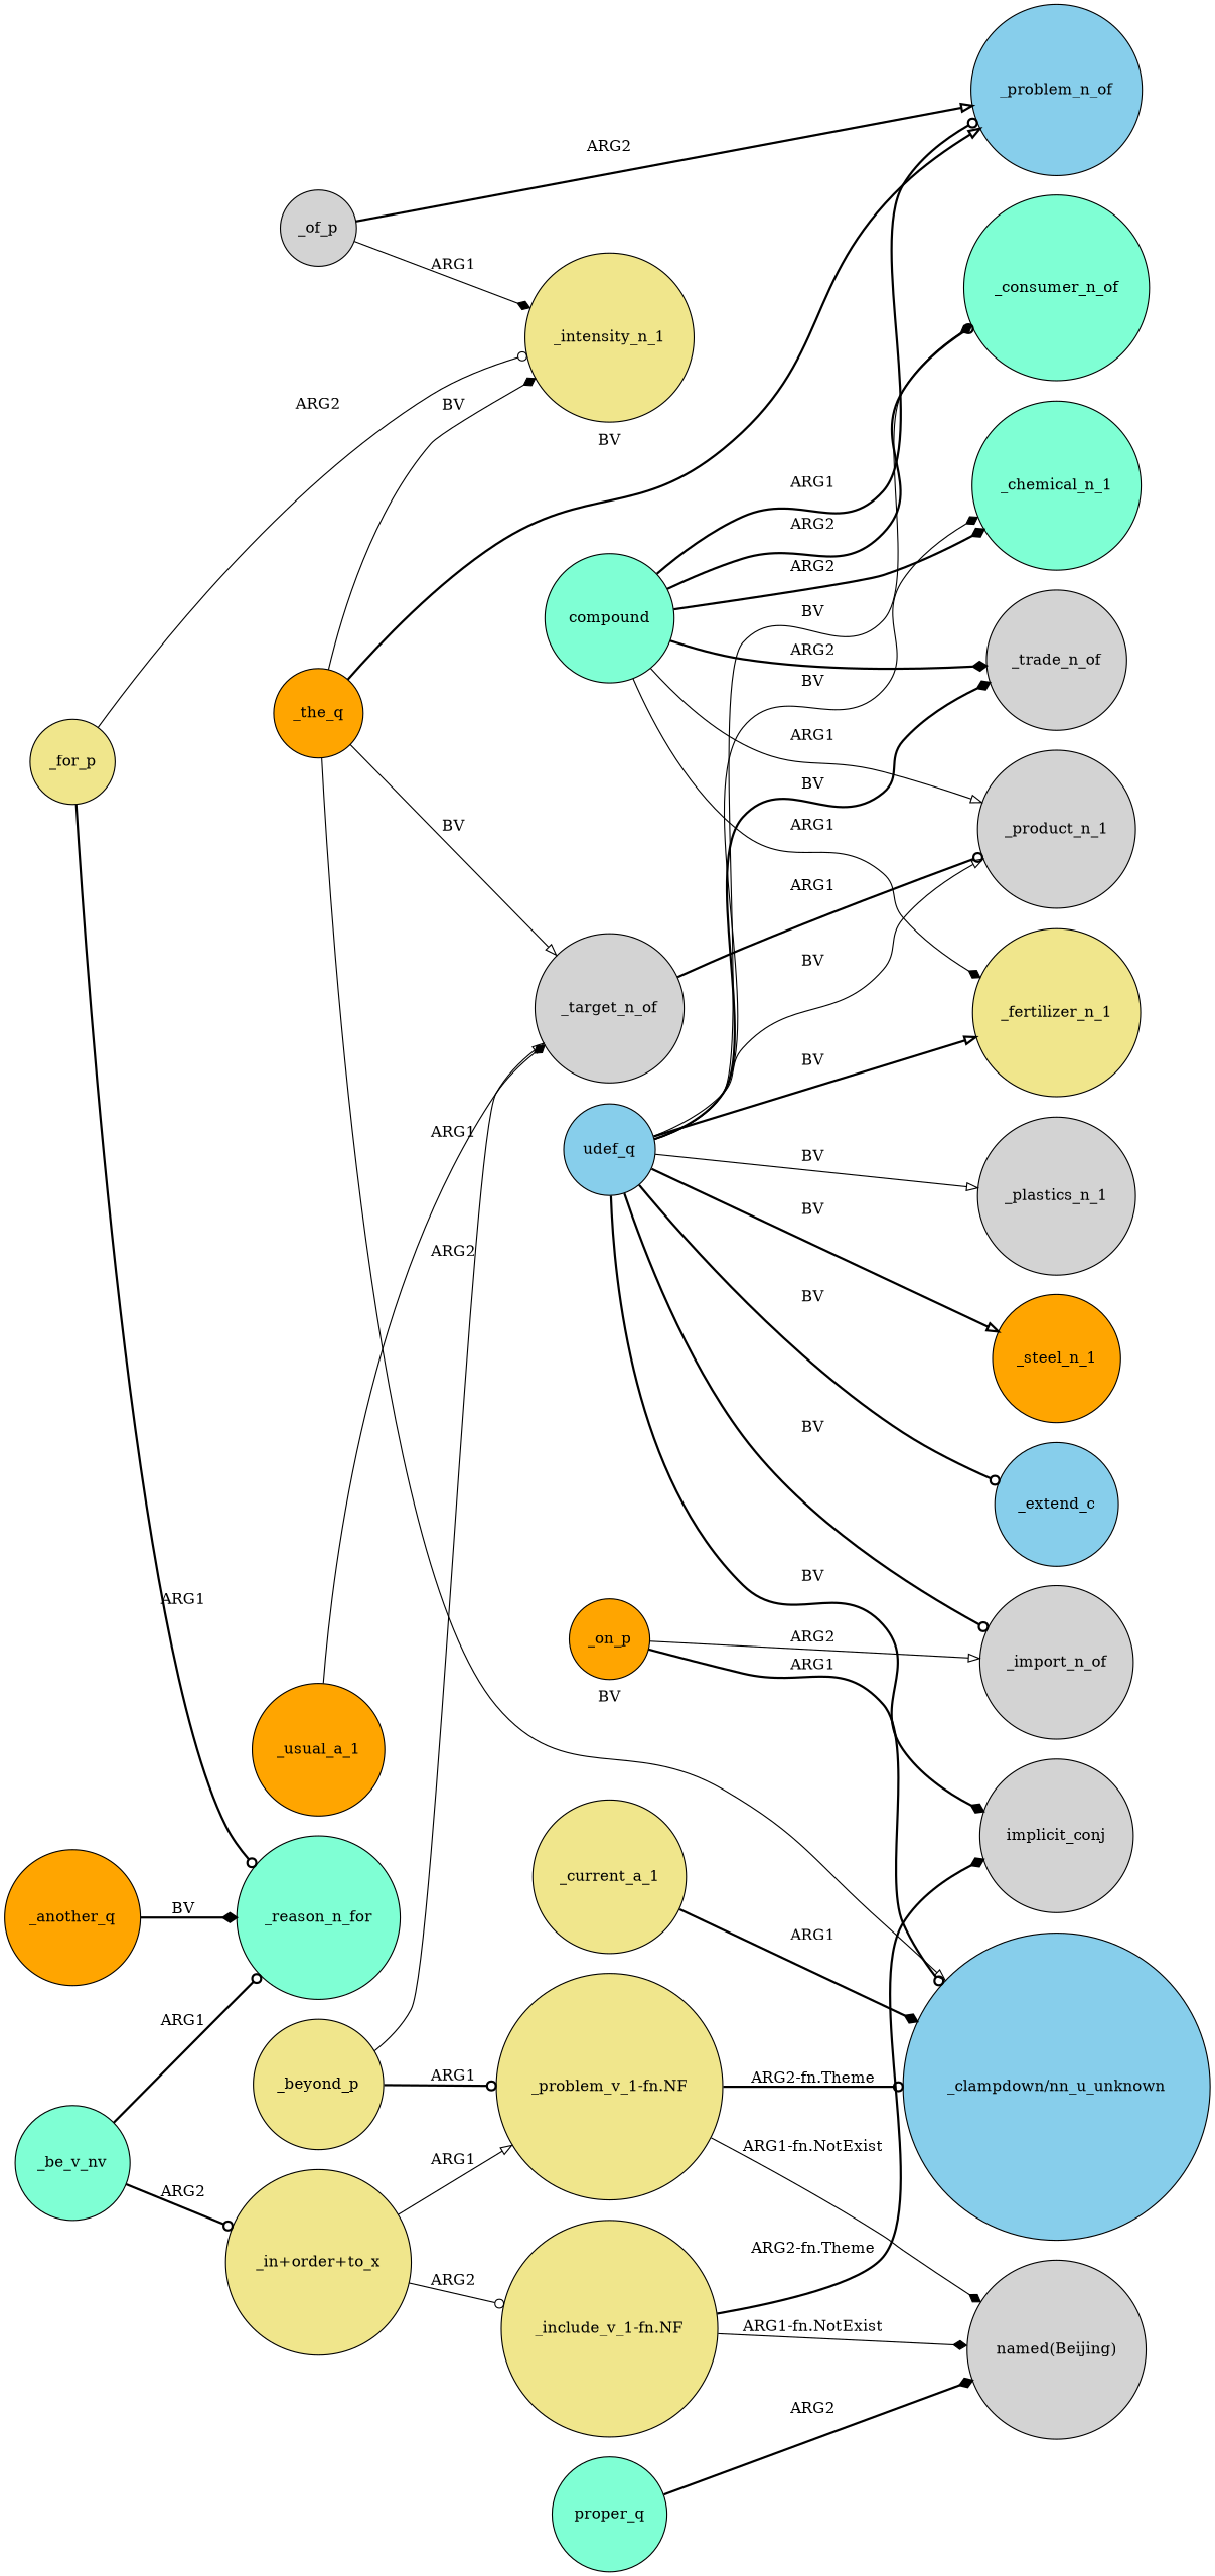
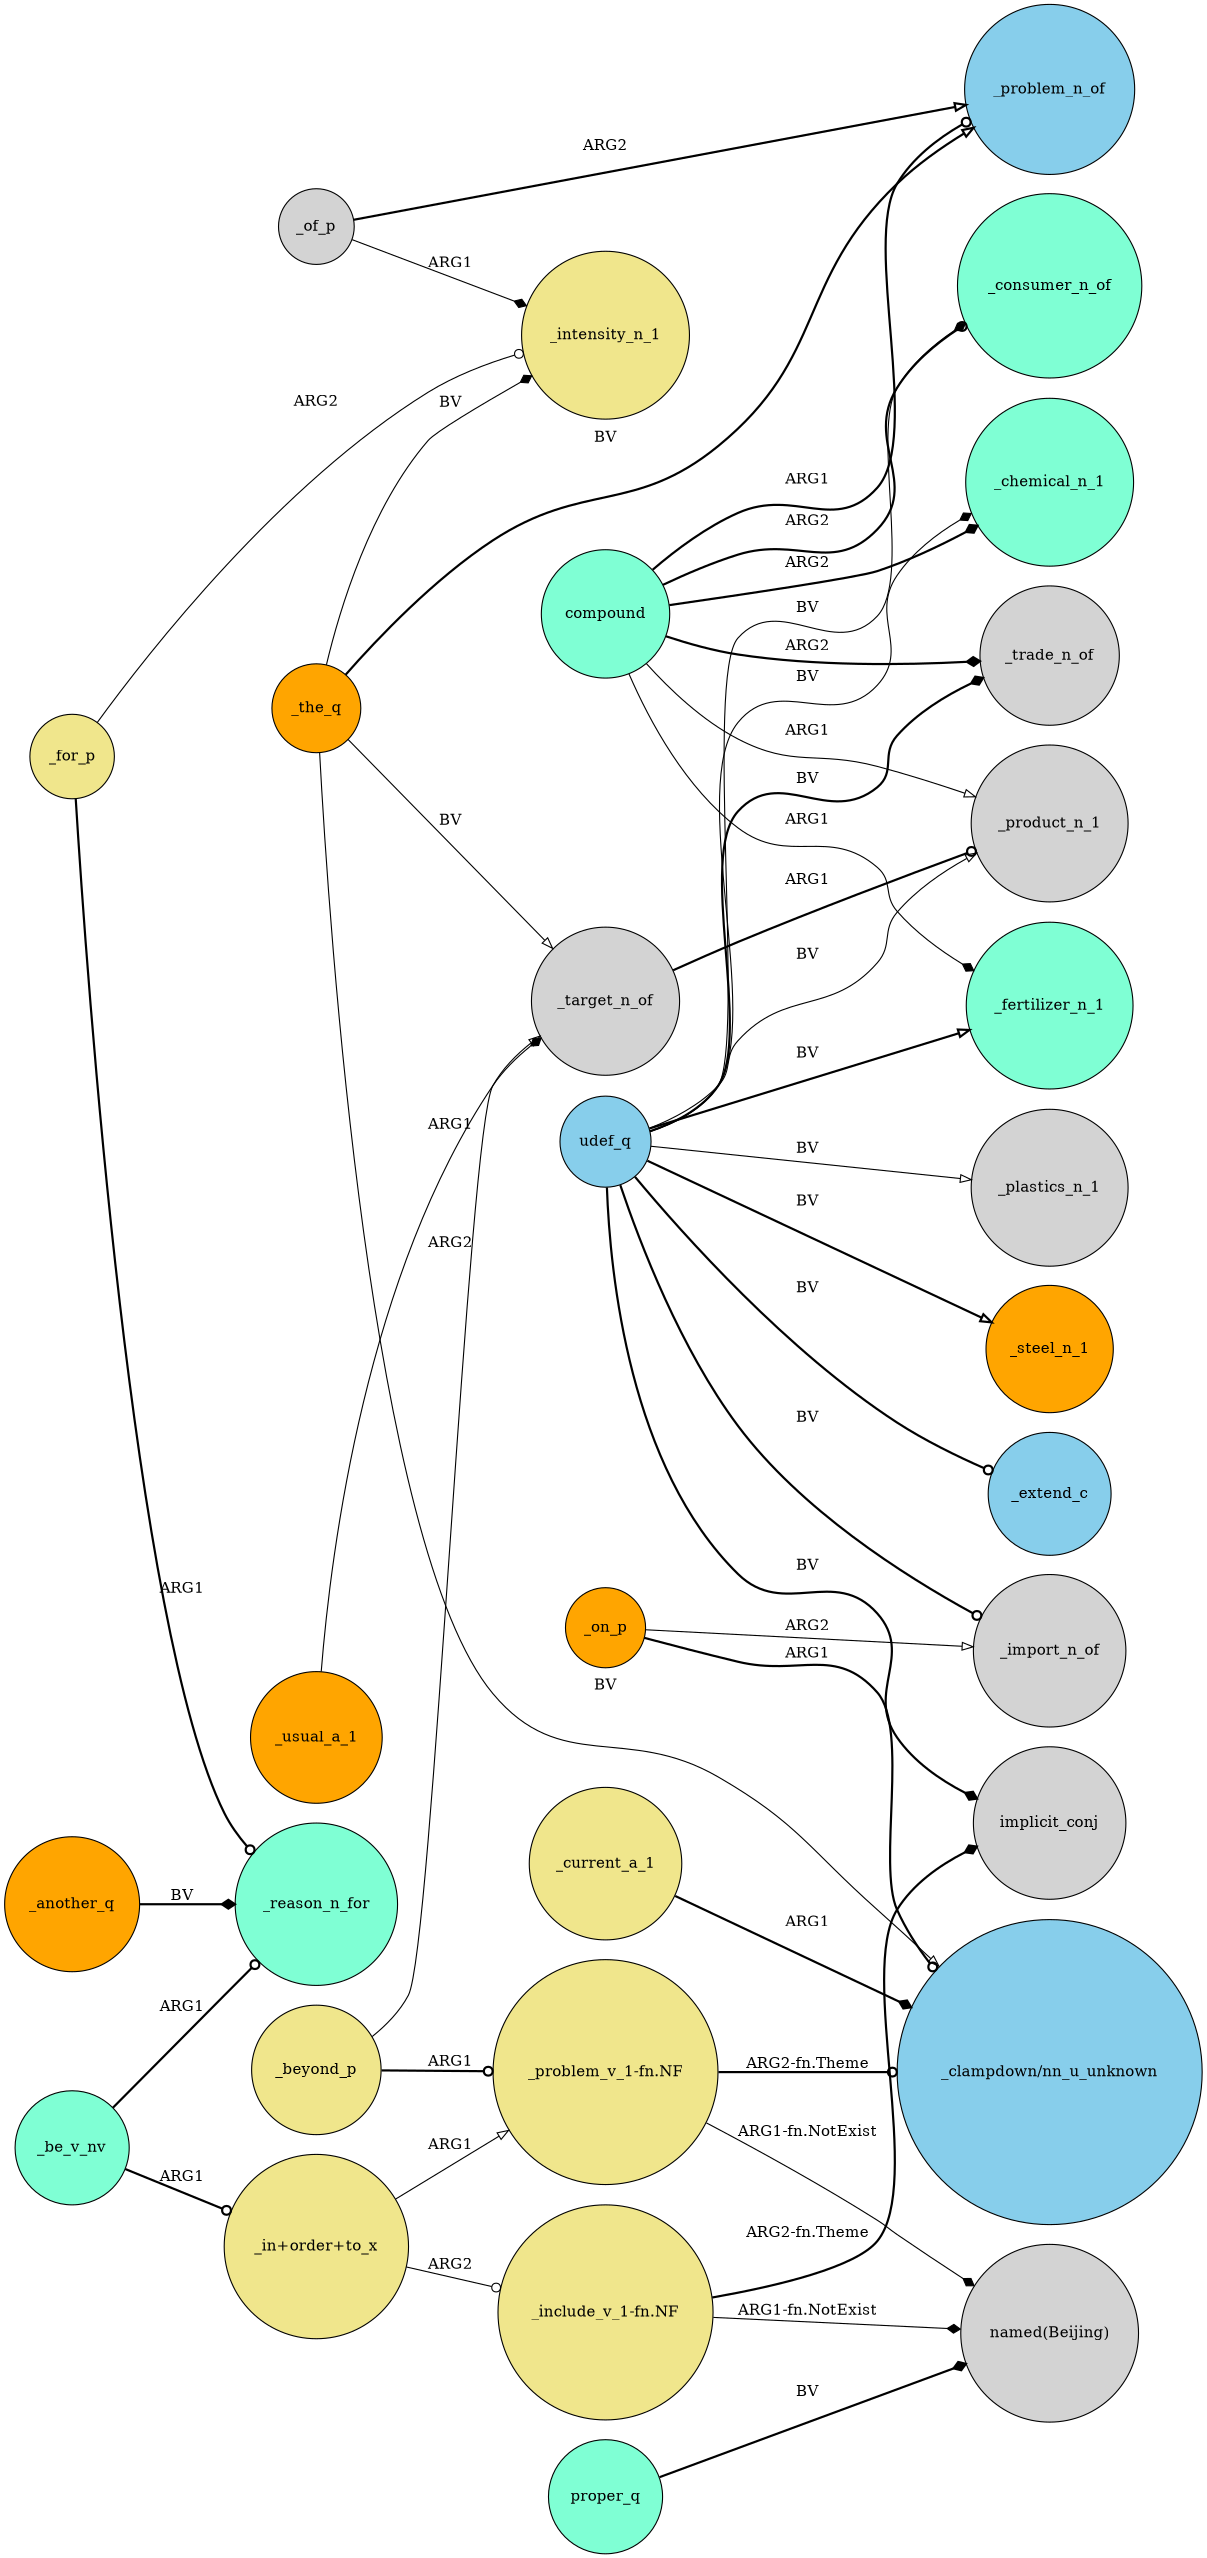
  digraph {
    rankdir=LR
    node [fillcolor=lightgrey shape=circle style=filled]
    edge [arrowhead=diamond style=bold]
    _problem_n_of [fillcolor=skyblue]
    _of_p
    _intensity_n_1 [fillcolor=khaki]
    compound [fillcolor=aquamarine]
    _product_n_1
    _trade_n_of
-   _fertilizer_n_1 [fillcolor=khaki]
+   _fertilizer_n_1 [fillcolor=aquamarine]
    _chemical_n_1 [fillcolor=aquamarine]
    _consumer_n_of [fillcolor=aquamarine]
    udef_q [fillcolor=skyblue]
    _plastics_n_1
    _steel_n_1 [fillcolor=orange]
    implicit_conj
    _import_n_of
    n15 [fillcolor=skyblue label=_extend_c]
    _target_n_of
    _beyond_p [fillcolor=khaki]
    n18 [fillcolor=khaki label="_problem_v_1-fn.NF"]
    "_clampdown/nn_u_unknown" [fillcolor=skyblue]
    "named(Beijing)"
    _the_q [fillcolor=orange]
    _another_q [fillcolor=orange]
    _reason_n_for [fillcolor=aquamarine]
    _for_p [fillcolor=khaki]
    _be_v_nv [fillcolor=aquamarine]
    "_in+order+to_x" [fillcolor=khaki]
    "_include_v_1-fn.NF" [fillcolor=khaki]
    _usual_a_1 [fillcolor=orange]
    _current_a_1 [fillcolor=khaki]
    _on_p [fillcolor=orange]
    proper_q [fillcolor=aquamarine]
    _of_p -> _problem_n_of [arrowhead=onormal label=ARG2]
    _of_p -> _intensity_n_1 [label=ARG1 style=solid]
    compound -> _problem_n_of [arrowhead=odot label=ARG1]
    compound -> _product_n_1 [arrowhead=onormal label=ARG1 style=solid]
    compound -> _trade_n_of [label=ARG2]
    compound -> _fertilizer_n_1 [label=ARG1 style=solid]
    compound -> _chemical_n_1 [label=ARG2]
    compound -> _consumer_n_of [arrowhead=odot label=ARG2]
    udef_q -> _product_n_1 [arrowhead=onormal label=BV style=solid]
    udef_q -> _trade_n_of [label=BV]
    udef_q -> _fertilizer_n_1 [arrowhead=onormal label=BV]
    udef_q -> _chemical_n_1 [label=BV style=solid]
    udef_q -> _consumer_n_of [label=BV style=solid]
    udef_q -> _plastics_n_1 [arrowhead=onormal label=BV style=solid]
    udef_q -> _steel_n_1 [arrowhead=onormal label=BV]
    udef_q -> implicit_conj [label=BV]
    udef_q -> _import_n_of [arrowhead=odot label=BV]
    udef_q -> n15 [arrowhead=odot label=BV]
    _target_n_of -> _product_n_1 [arrowhead=odot label=ARG1]
    _beyond_p -> _target_n_of [arrowhead=onormal label=ARG2 style=solid]
    _beyond_p -> n18 [arrowhead=odot label=ARG1]
    n18 -> "_clampdown/nn_u_unknown" [arrowhead=odot label="ARG2-fn.Theme"]
    n18 -> "named(Beijing)" [label="ARG1-fn.NotExist" style=solid]
    _the_q -> _problem_n_of [arrowhead=onormal label=BV]
    _the_q -> _intensity_n_1 [label=BV style=solid]
    _the_q -> _target_n_of [arrowhead=onormal label=BV style=solid]
    _the_q -> "_clampdown/nn_u_unknown" [arrowhead=onormal label=BV style=solid]
    _another_q -> _reason_n_for [label=BV]
    _for_p -> _intensity_n_1 [arrowhead=odot label=ARG2 style=solid]
    _for_p -> _reason_n_for [arrowhead=odot label=ARG1]
    _be_v_nv -> _reason_n_for [arrowhead=odot label=ARG1]
-   _be_v_nv -> "_in+order+to_x" [arrowhead=odot label=ARG2]
+   _be_v_nv -> "_in+order+to_x" [arrowhead=odot label=ARG1]
    "_in+order+to_x" -> n18 [arrowhead=onormal label=ARG1 style=solid]
    "_in+order+to_x" -> "_include_v_1-fn.NF" [arrowhead=odot label=ARG2 style=solid]
    "_include_v_1-fn.NF" -> implicit_conj [label="ARG2-fn.Theme"]
    "_include_v_1-fn.NF" -> "named(Beijing)" [label="ARG1-fn.NotExist" style=solid]
    _usual_a_1 -> _target_n_of [label=ARG1 style=solid]
    _current_a_1 -> "_clampdown/nn_u_unknown" [label=ARG1]
    _on_p -> _import_n_of [arrowhead=onormal label=ARG2 style=solid]
    _on_p -> "_clampdown/nn_u_unknown" [arrowhead=odot label=ARG1]
-   proper_q -> "named(Beijing)" [label=ARG2]
+   proper_q -> "named(Beijing)" [label=BV]
  }
